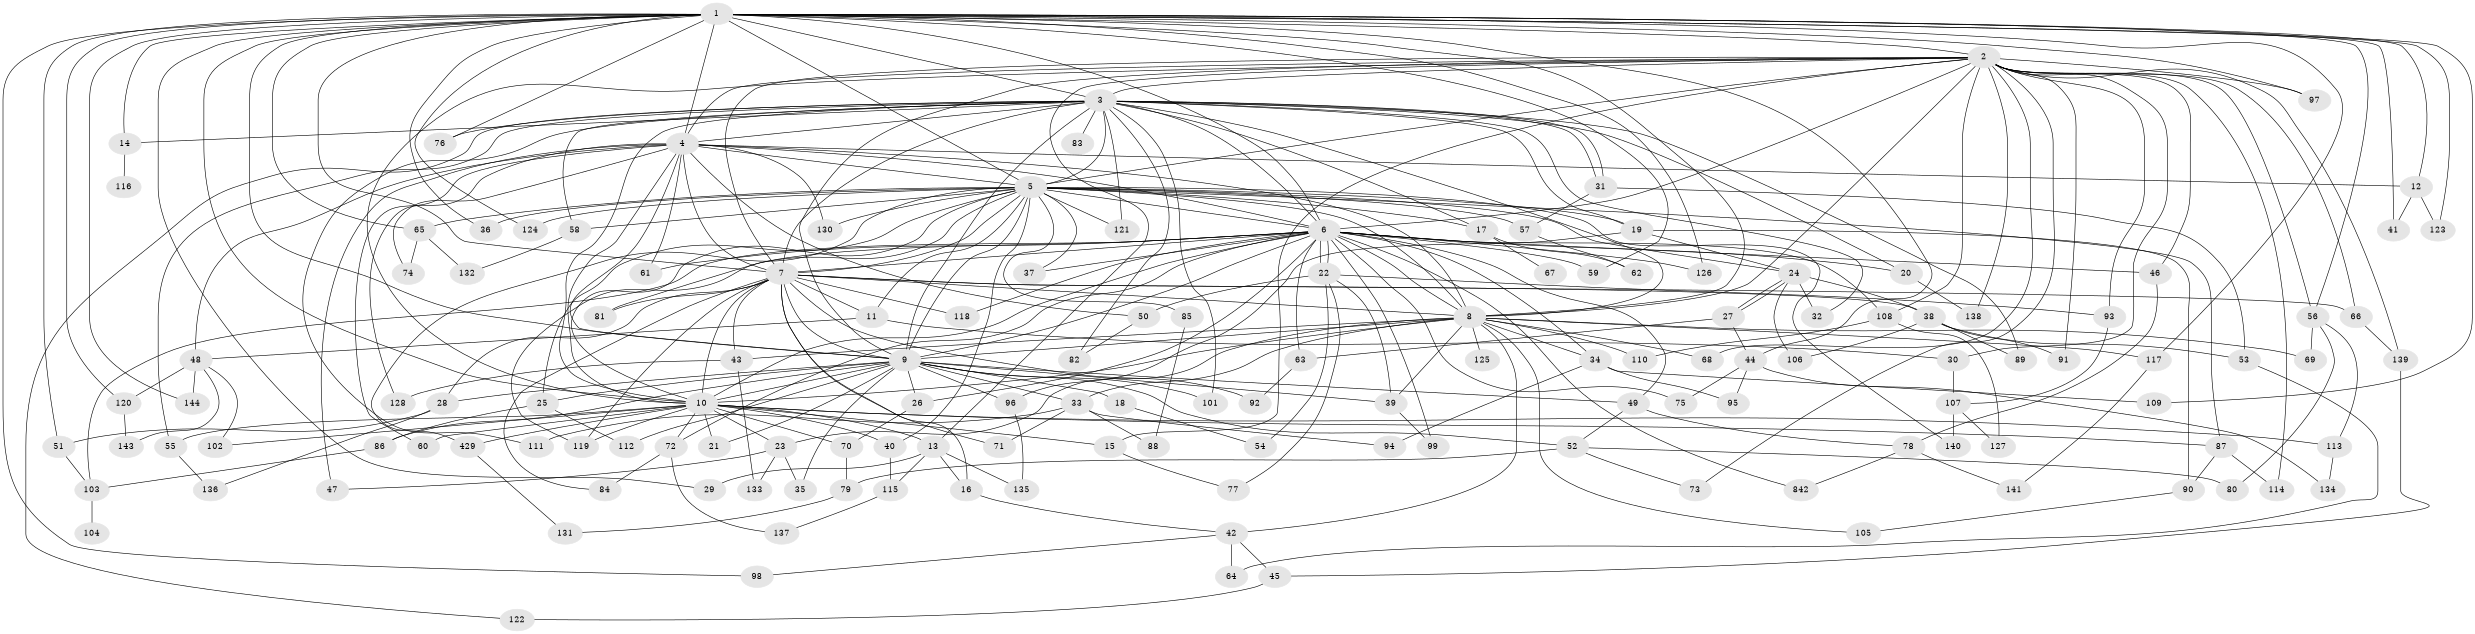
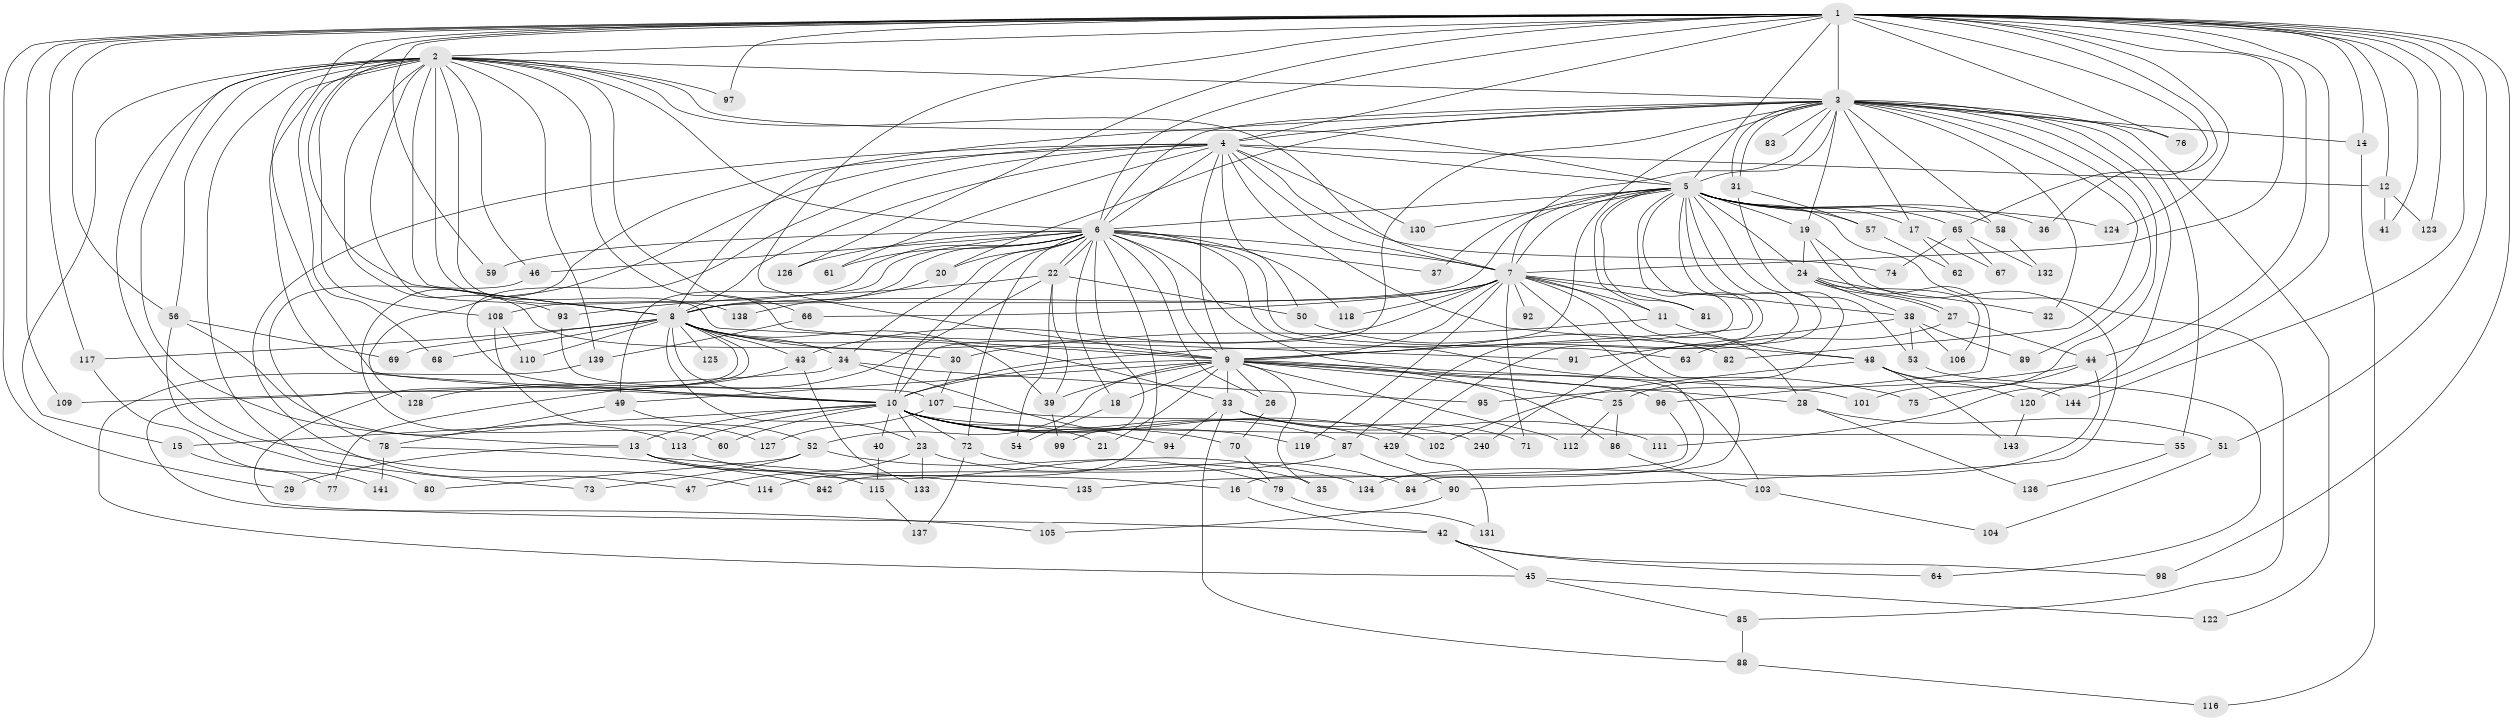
  graph {
    node [color=gray90 style=filled]
    1
    2
    3
    4
    5
    6
    7
    8
    9
    10
    12
    14
    29
    36
    41
    44
    51
    56
    59
    65
    76
    97
    98
    109
    117
    120
    123
    124
    126
    144
    13
    15
    30
    46
    66
    68
    73
    91
    93
    108
    114
    138
    139
    17
    19
    20
    31
    32
    55
    58
    82
    83
    89
    101
    111
-   121
    122
    47
    48
    50
    60
    61
    74
    128
    130
    11
    24
    25
    37
    40
    57
    81
    85
    87
    n75 [label=429]
-   140
+   140 [label=240]
    18
    22
    26
    34
    49
    63
    72
    75
    99
    103
    118
    n88 [label=842]
    16
    28
    38
    43
    71
    84
    92
    119
    23
    33
    39
    42
    69
    105
    110
    125
    21
    35
    52
    86
    96
    112
    70
    102
    113
    116
    95
    134
    104
    80
    67
    132
    141
    143
    115
    135
    77
    107
    78
    127
    45
    62
    90
    53
    136
    27
    106
    88
    131
    54
    94
    137
    133
    64
    79
    1 -- 2
    1 -- 3
    1 -- 4
    1 -- 5
    1 -- 6
    1 -- 7
    1 -- 8
    1 -- 9
    1 -- 10
    1 -- 12
    1 -- 14
    1 -- 29
    1 -- 36
    1 -- 41
    1 -- 44
    1 -- 51
    1 -- 56
    1 -- 59
    1 -- 65
    1 -- 76
    1 -- 97
    1 -- 98
    1 -- 109
    1 -- 117
    1 -- 120
    1 -- 123
    1 -- 124
    1 -- 126
    1 -- 144
    2 -- 3
-   2 -- 4
    2 -- 5
    2 -- 6
    2 -- 7
    2 -- 8
    2 -- 9
    2 -- 10
    2 -- 56
    2 -- 97
    2 -- 13
    2 -- 15
    2 -- 30
    2 -- 46
    2 -- 66
    2 -- 68
    2 -- 73
    2 -- 91
    2 -- 93
    2 -- 108
    2 -- 114
    2 -- 138
    2 -- 139
    3 -- 4
    3 -- 5
    3 -- 6
    3 -- 7
    3 -- 8
    3 -- 9
    3 -- 10
    3 -- 14
    3 -- 76
    3 -- 17
    3 -- 19
    3 -- 20
    3 -- 31
    3 -- 31
    3 -- 32
    3 -- 55
    3 -- 58
    3 -- 82
    3 -- 83
    3 -- 89
    3 -- 101
    3 -- 111
-   3 -- 121
    3 -- 122
    4 -- 5
    4 -- 6
    4 -- 7
    4 -- 8
    4 -- 9
    4 -- 10
    4 -- 12
    4 -- 47
    4 -- 48
    4 -- 50
    4 -- 60
    4 -- 61
    4 -- 74
    4 -- 128
    4 -- 130
    5 -- 6
    5 -- 7
    5 -- 8
    5 -- 9
    5 -- 10
    5 -- 36
    5 -- 65
    5 -- 124
    5 -- 17
    5 -- 19
    5 -- 58
-   5 -- 121
    5 -- 130
    5 -- 11
    5 -- 24
    5 -- 25
    5 -- 37
-   5 -- 40
    5 -- 57
    5 -- 81
    5 -- 85
    5 -- 87
    5 -- n75
    5 -- 140
    6 -- 7
    6 -- 8
    6 -- 9
    6 -- 10
    6 -- 59
    6 -- 126
    6 -- 46
    6 -- 108
    6 -- 20
    6 -- 61
    6 -- 37
-   6 -- 119
+   6 -- 18
    6 -- 22
    6 -- 22
    6 -- 26
    6 -- 34
    6 -- 49
    6 -- 63
    6 -- 72
    6 -- 75
    6 -- 99
    6 -- 103
    6 -- 118
    6 -- n88
    7 -- 8
    7 -- 9
-   7 -- 10
    7 -- 66
    7 -- 11
    7 -- 81
    7 -- 118
    7 -- 16
    7 -- 28
    7 -- 38
    7 -- 43
    7 -- 71
    7 -- 84
    7 -- 92
    7 -- 119
    8 -- 9
    8 -- 10
    8 -- 117
    8 -- 68
    8 -- 34
    8 -- 43
    8 -- 23
    8 -- 33
    8 -- 39
    8 -- 42
    8 -- 69
    8 -- 105
    8 -- 110
    8 -- 125
    9 -- 10
    9 -- 101
    9 -- 25
    9 -- 18
    9 -- 26
    9 -- 49
    9 -- 28
    9 -- 33
    9 -- 39
    9 -- 21
    9 -- 35
    9 -- 52
    9 -- 86
    9 -- 96
    9 -- 112
    10 -- 13
    10 -- 15
    10 -- 55
    10 -- 60
    10 -- 40
    10 -- 87
    10 -- n75
    10 -- 72
    10 -- 119
    10 -- 23
    10 -- 21
    10 -- 70
    10 -- 102
    10 -- 113
    12 -- 41
    12 -- 123
    14 -- 116
    44 -- 75
    44 -- 95
    44 -- 134
-   51 -- 103
+   51 -- 104
    56 -- 69
    56 -- 113
    56 -- 80
    65 -- 74
+   65 -- 67
    65 -- 132
    117 -- 141
    120 -- 143
    13 -- 29
    13 -- 16
    13 -- 115
    13 -- 135
    15 -- 77
    30 -- 107
    46 -- 78
    66 -- 139
    93 -- 107
    108 -- 110
    108 -- 127
    139 -- 45
    17 -- 67
    17 -- 62
    19 -- 24
    19 -- 96
    19 -- 90
    20 -- 138
    31 -- 57
    31 -- 53
    55 -- 136
    58 -- 132
    48 -- 120
    48 -- 144
    48 -- 102
    48 -- 143
    50 -- 82
    11 -- 30
    11 -- 48
    24 -- 32
    24 -- 38
    24 -- 27
    24 -- 27
    24 -- 106
    25 -- 86
    25 -- 112
    40 -- 115
    57 -- 62
    85 -- 88
    87 -- 114
    87 -- 90
    n75 -- 131
    18 -- 54
    22 -- 93
    22 -- 50
    22 -- 39
    22 -- 77
    22 -- 54
    26 -- 70
    34 -- 109
    34 -- 95
    34 -- 94
    49 -- 52
    49 -- 78
-   63 -- 92
    72 -- 84
    72 -- 137
    103 -- 104
    16 -- 42
    28 -- 51
    28 -- 136
    38 -- 91
    38 -- 89
    38 -- 53
    38 -- 106
    43 -- 128
    43 -- 133
    23 -- 47
    23 -- 35
    23 -- 133
    33 -- 111
    33 -- 71
    33 -- 88
    33 -- 94
    39 -- 99
    42 -- 98
    42 -- 45
    42 -- 64
    52 -- 73
    52 -- 80
    52 -- 79
    86 -- 103
    96 -- 135
    70 -- 79
    113 -- 134
    115 -- 137
    107 -- 140
    107 -- 127
    78 -- n88
    78 -- 141
    45 -- 122
+   45 -- 85
    90 -- 105
    53 -- 64
    27 -- 44
    27 -- 63
+   88 -- 116
    79 -- 131
  }
